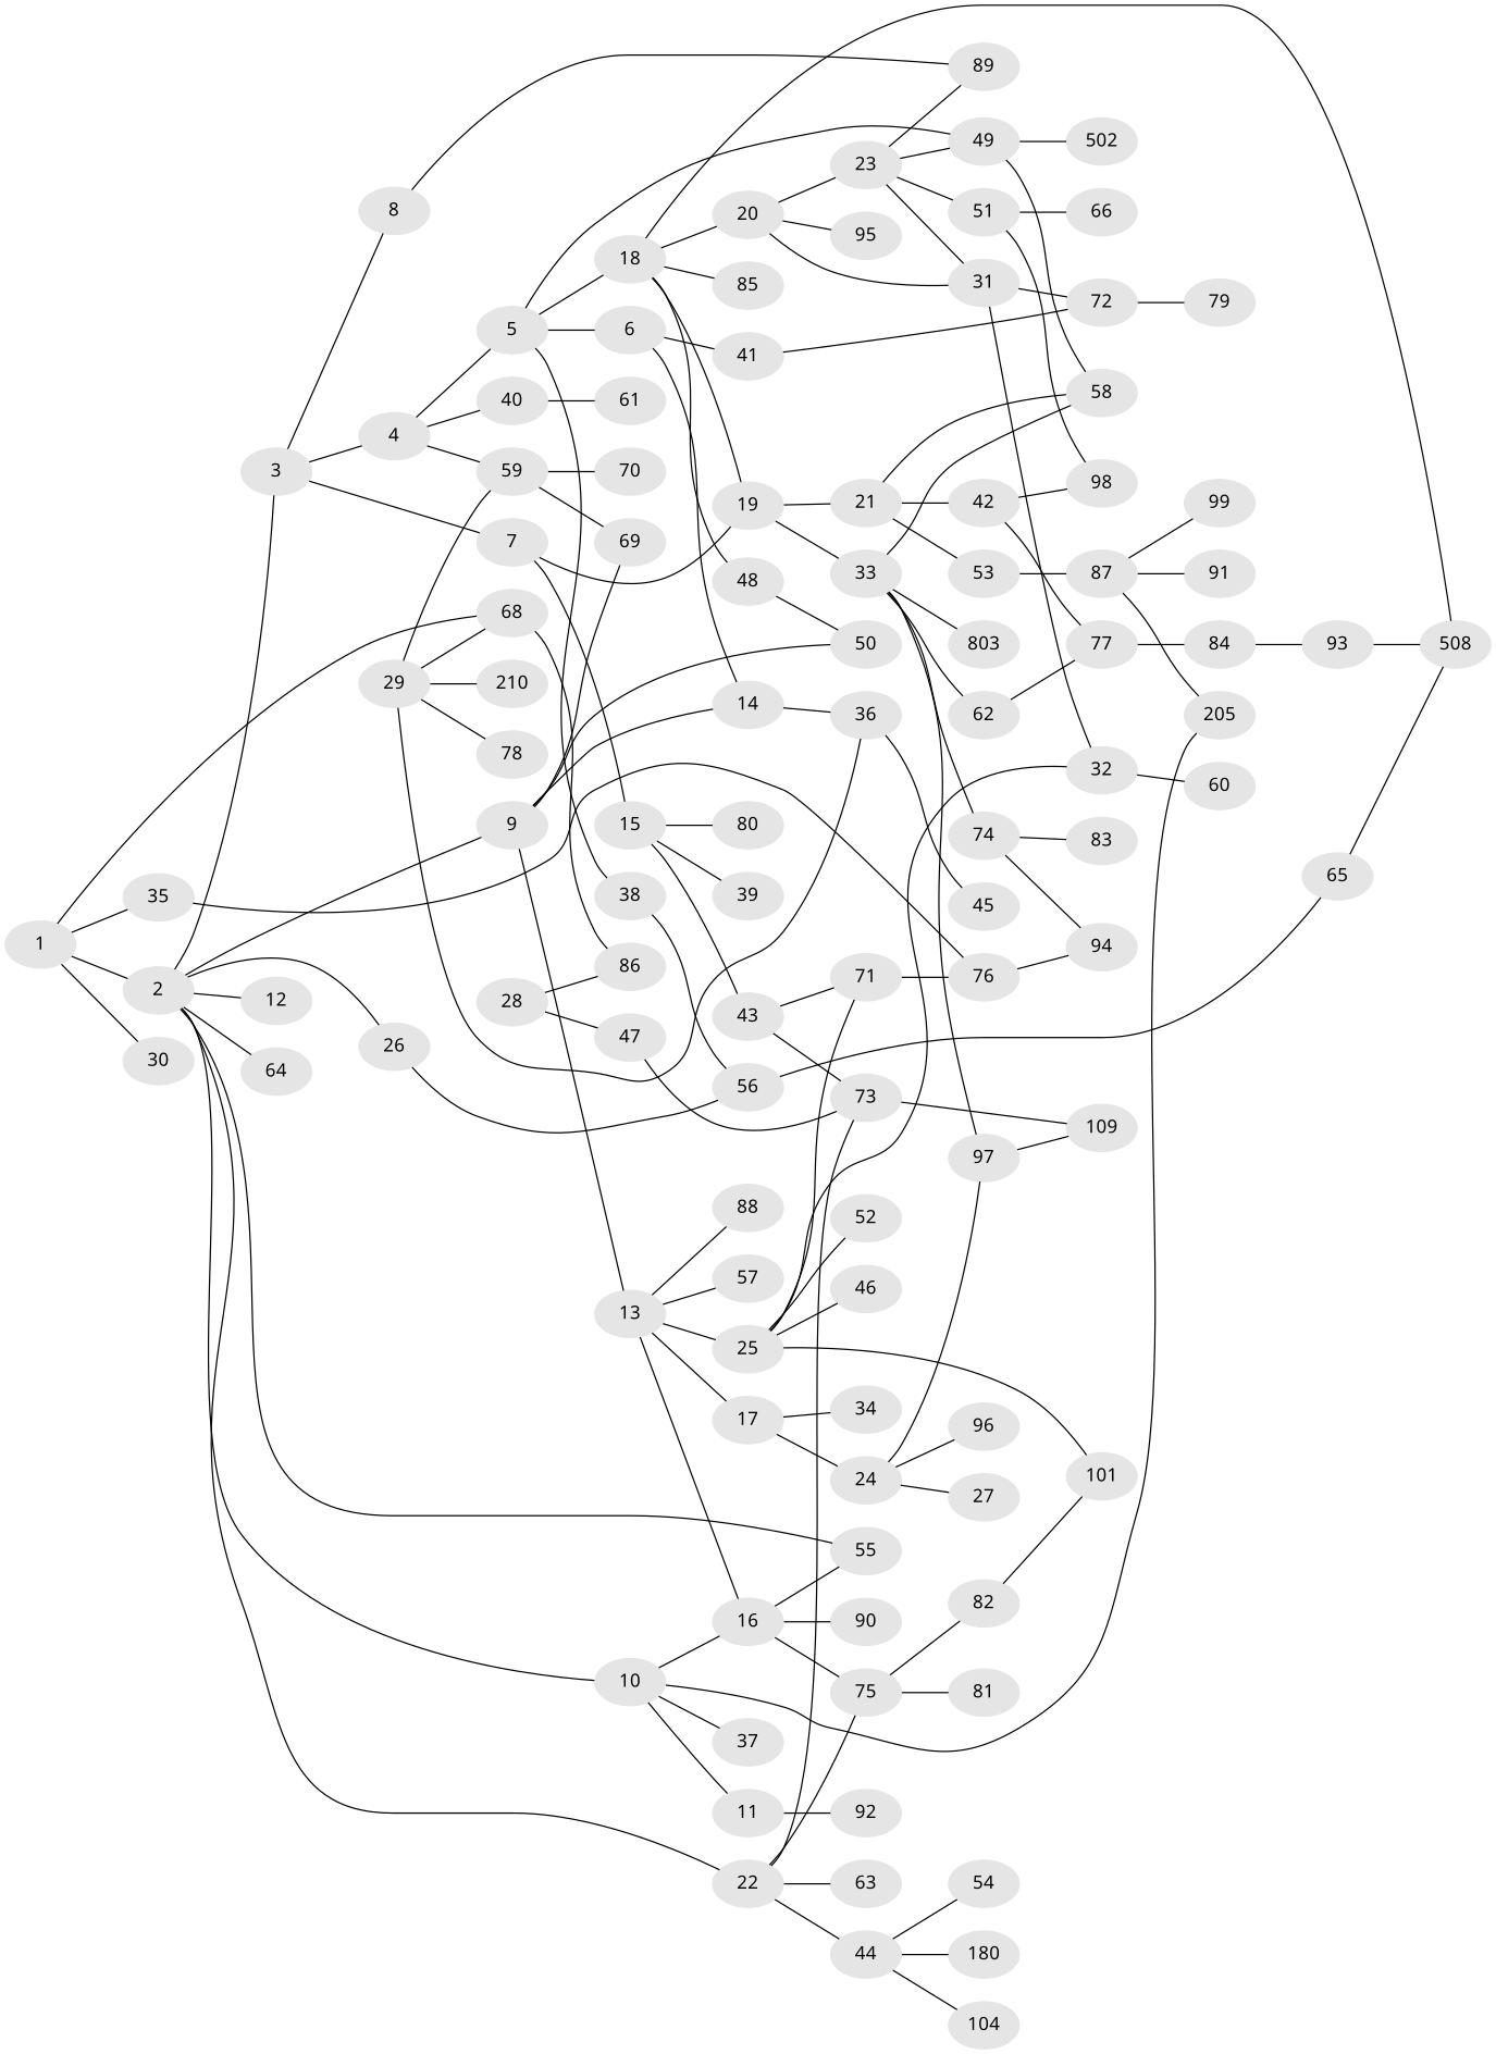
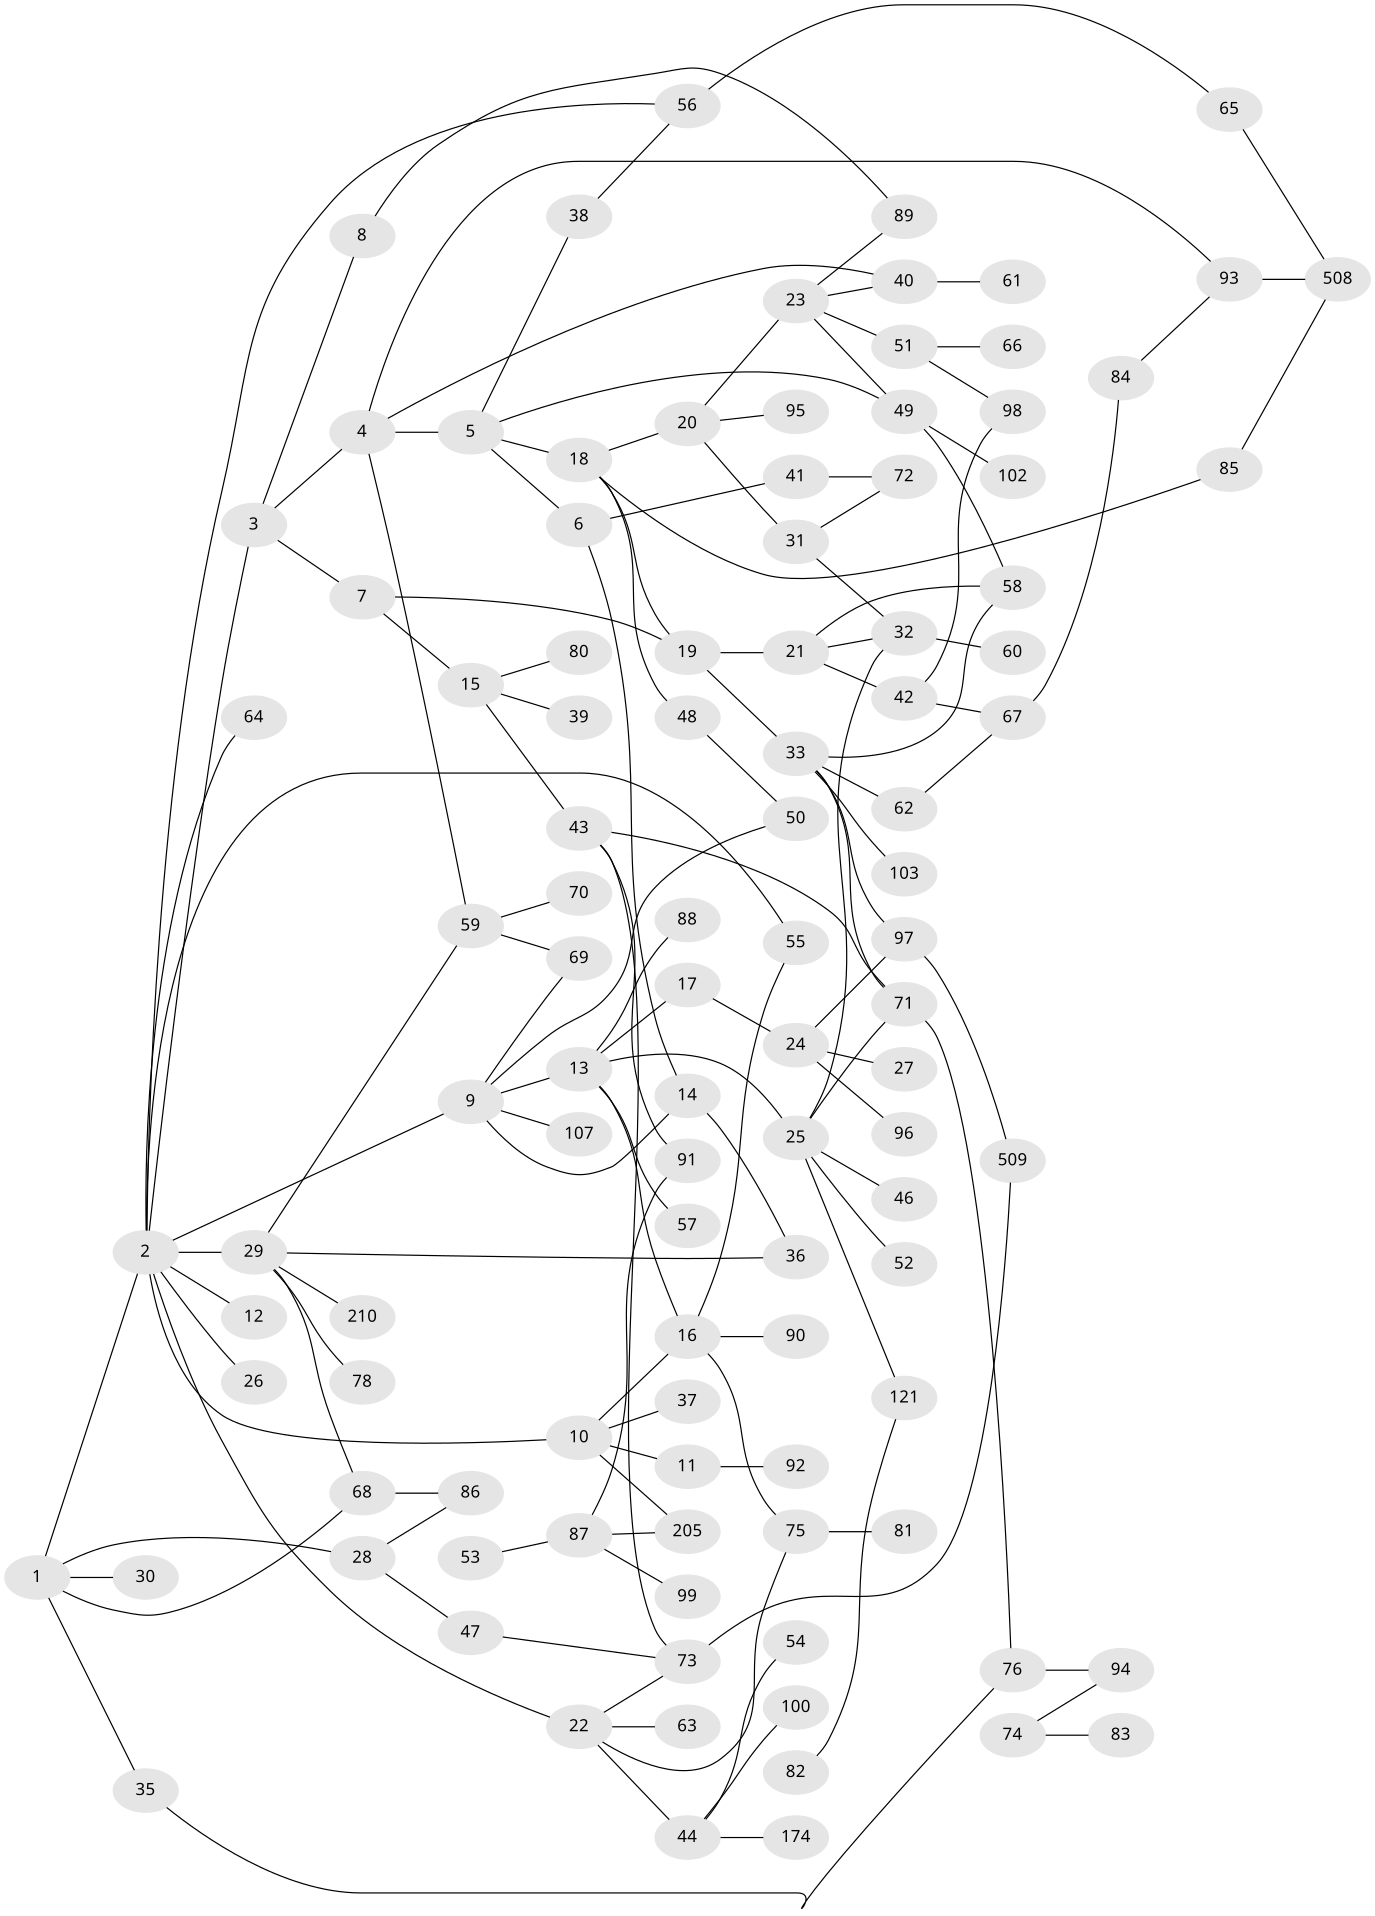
  graph {
    fontname="Noto Sans"
    rankdir=LR
    node [color=gray90 fontname="Noto Sans" style=filled]
    edge [fontname="Noto Sans"]
    1
    2
    28
    30
    35
    68
    3
    9
    10
    12
    22
    26
    29
    55
    56
    64
    47
    86
    76
    4
    7
    8
    14
    13
    50
    69
+   107
    11
    16
    37
    n31 [label=205]
    75
    44
    63
    73
    59
    36
    78
    n39 [label=210]
    65
    5
    40
    93
    15
    19
    89
    6
    18
    38
    49
    61
    70
    n53 [label=508]
    41
    20
    48
    85
    58
-   102 [label=502]
+   102
    72
    39
    43
    80
    21
    33
    17
    25
    57
    88
    92
    90
    24
-   34
    32
    46
    52
    71
-   101
-   45
+   101 [label=121]
    91
    81
    82
    27
    96
    97
    23
    31
    95
    42
    53
    62
    74
-   103 [label=803]
+   103
    51
-   77
+   77 [label=67]
    98
    87
    54
-   100 [label=180]
-   104
-   109
+   100
+   104 [label=174]
+   109 [label=509]
    66
    60
-   79
    83
    94
    84
    99
    1 -- 2
+   1 -- 28
    1 -- 30
    1 -- 35
    1 -- 68
    2 -- 3
    2 -- 9
    2 -- 10
    2 -- 12
    2 -- 22
    2 -- 26
+   2 -- 29
    2 -- 55
-   26 -- 56
+   2 -- 56
    2 -- 64
    28 -- 47
    28 -- 86
    35 -- 76
    68 -- 86
    3 -- 4
    3 -- 7
    3 -- 8
    9 -- 14
    9 -- 13
    9 -- 50
    9 -- 69
+   9 -- 107
    10 -- 11
    10 -- 16
    10 -- 37
    10 -- n31
    22 -- 75
    22 -- 44
    22 -- 63
    22 -- 73
    29 -- 68
    29 -- 59
    29 -- 36
    29 -- 78
    29 -- n39
    56 -- 65
    47 -- 73
    76 -- 94
    4 -- 59
    4 -- 5
    4 -- 40
+   4 -- 93
    7 -- 15
    7 -- 19
    8 -- 89
    14 -- 36
    13 -- 16
    13 -- 17
    13 -- 25
    13 -- 57
    13 -- 88
    11 -- 92
    16 -- 55
    16 -- 75
    16 -- 90
    75 -- 81
-   75 -- 82
    44 -- 54
    44 -- 100
    44 -- 104
    73 -- 109
    59 -- 69
    59 -- 70
-   36 -- 45
    65 -- n53
    5 -- 6
    5 -- 18
    5 -- 38
    5 -- 49
    40 -- 61
    93 -- n53
    15 -- 39
    15 -- 43
    15 -- 80
    19 -- 21
    19 -- 33
    6 -- 14
    6 -- 41
    18 -- 19
-   18 -- n53
+   85 -- n53
    18 -- 20
    18 -- 48
    18 -- 85
    38 -- 56
    49 -- 58
    49 -- 102
    41 -- 72
    20 -- 23
    20 -- 31
    20 -- 95
    48 -- 50
-   72 -- 79
    43 -- 73
    43 -- 71
+   43 -- 91
    21 -- 58
    21 -- 42
-   21 -- 53
+   21 -- 32
    33 -- 58
    33 -- 97
    33 -- 62
-   33 -- 74
+   33 -- 71
    33 -- 103
    17 -- 24
-   17 -- 34
    25 -- 32
    25 -- 46
    25 -- 52
    25 -- 71
    25 -- 101
    24 -- 27
    24 -- 96
    24 -- 97
    32 -- 60
    71 -- 76
    82 -- 101
    97 -- 109
-   23 -- 31
+   23 -- 40
    23 -- 89
    23 -- 49
    23 -- 51
    31 -- 72
    31 -- 32
    42 -- 77
    42 -- 98
    53 -- 87
    62 -- 77
    74 -- 83
    74 -- 94
    51 -- 98
    51 -- 66
    77 -- 84
    87 -- n31
    87 -- 91
    87 -- 99
    84 -- 93
  }
